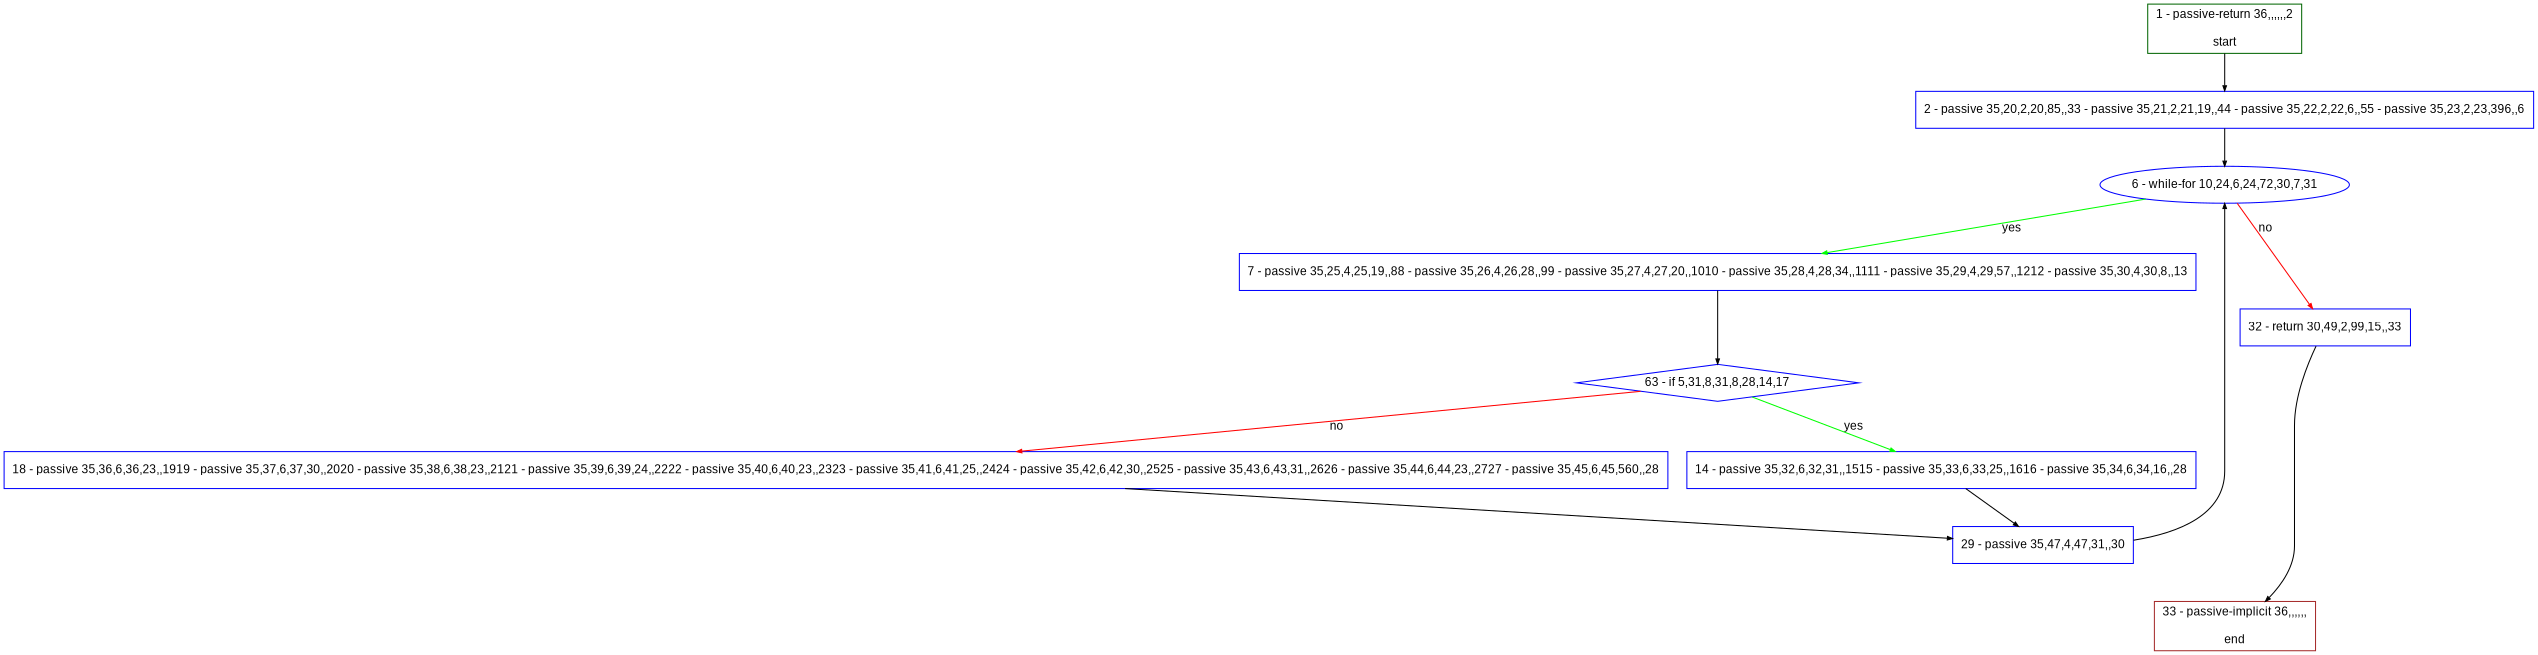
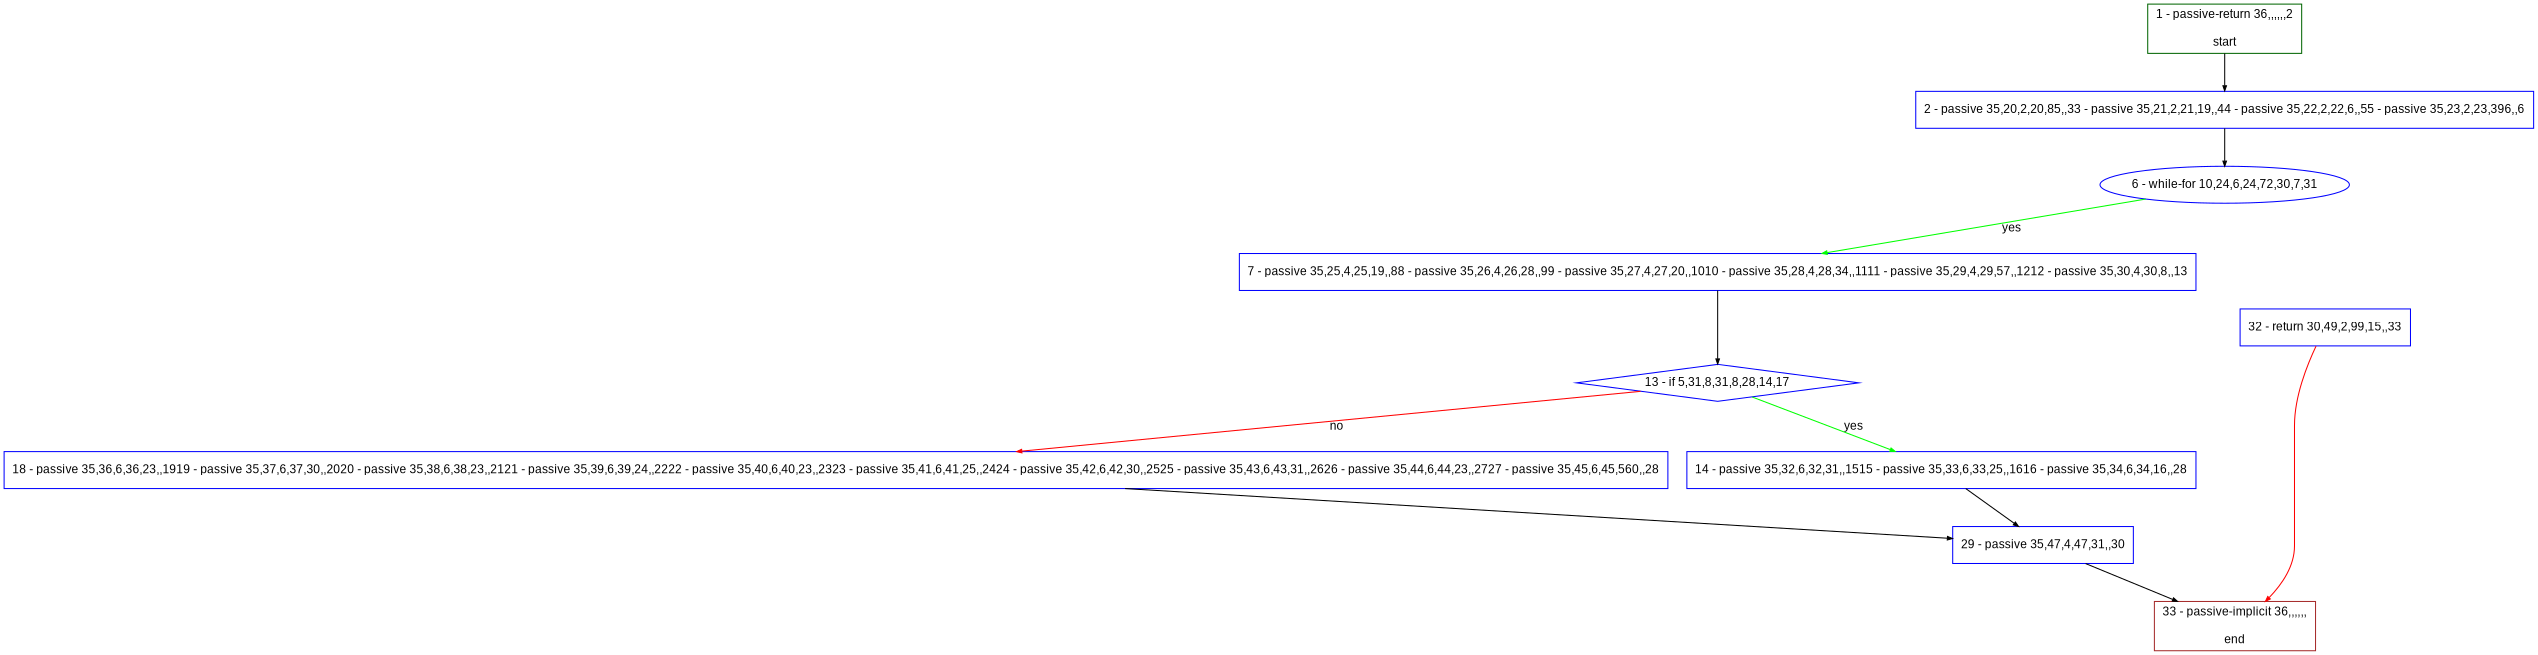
  digraph {
    bgcolor=white
    compound=true
    fillcolor="#FFFFCC"
    fontname=Arial
    fontsize=12
    pack=true
    packmode=clust
    style="rounded,filled"
    node [color="#0000ff" compound=true fillcolor="#ffffff" fixedsize=false fontname=Arial fontsize=12 node_initialized=no shape=box style=filled]
    edge [arrowhead=normal arrowsize=0.5 arrowtail=none color="#000000" compound=true dir=forward fontcolor=black fontname=Arial fontsize=12]
    n1 [label="2 - passive 35,20,2,20,85,,33 - passive 35,21,2,21,19,,44 - passive 35,22,2,22,6,,55 - passive 35,23,2,23,396,,6"]
    n2 [label="6 - while-for 10,24,6,24,72,30,7,31" shape=oval]
    n3 [label="7 - passive 35,25,4,25,19,,88 - passive 35,26,4,26,28,,99 - passive 35,27,4,27,20,,1010 - passive 35,28,4,28,34,,1111 - passive 35,29,4,29,57,,1212 - passive 35,30,4,30,8,,13"]
    n4 [label="32 - return 30,49,2,99,15,,33"]
    n5 [color="#006400" label="1 - passive-return 36,,,,,,2\n\nstart"]
-   n6 [label="63 - if 5,31,8,31,8,28,14,17" shape=diamond]
+   n6 [label="13 - if 5,31,8,31,8,28,14,17" shape=diamond]
    n7 [color="#a52a2a" label="33 - passive-implicit 36,,,,,,\n\nend"]
    n8 [label="14 - passive 35,32,6,32,31,,1515 - passive 35,33,6,33,25,,1616 - passive 35,34,6,34,16,,28"]
    n9 [label="18 - passive 35,36,6,36,23,,1919 - passive 35,37,6,37,30,,2020 - passive 35,38,6,38,23,,2121 - passive 35,39,6,39,24,,2222 - passive 35,40,6,40,23,,2323 - passive 35,41,6,41,25,,2424 - passive 35,42,6,42,30,,2525 - passive 35,43,6,43,31,,2626 - passive 35,44,6,44,23,,2727 - passive 35,45,6,45,560,,28"]
    n10 [label="29 - passive 35,47,4,47,31,,30"]
    n1 -> n2
    n2 -> n3 [color="#00ff00" label=yes]
-   n2 -> n4 [color="#ff0000" label=no]
    n3 -> n6
-   n4 -> n7
+   n4 -> n7 [color="#ff0000"]
    n5 -> n1
    n6 -> n8 [color="#00ff00" label=yes]
    n6 -> n9 [color="#ff0000" label=no]
    n8 -> n10
    n9 -> n10
-   n10 -> n2
+   n10 -> n7
  }
